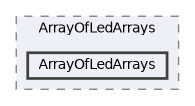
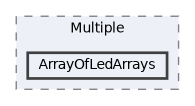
  digraph {
    compound=true
    n1 [color=grey25 fillcolor="#edf0f7" fontname=Helvetica fontsize=10 height=0.2 label=ArrayOfLedArrays shape=box style="filled,bold" width=0.4]
    subgraph cluster_1 {
      bgcolor="#edf0f7"
      fontname=Helvetica
      fontsize=10
-     label=ArrayOfLedArrays
+     label=Multiple
      pencolor=grey50
      style="filled,dashed"
      n1
    }
  }
